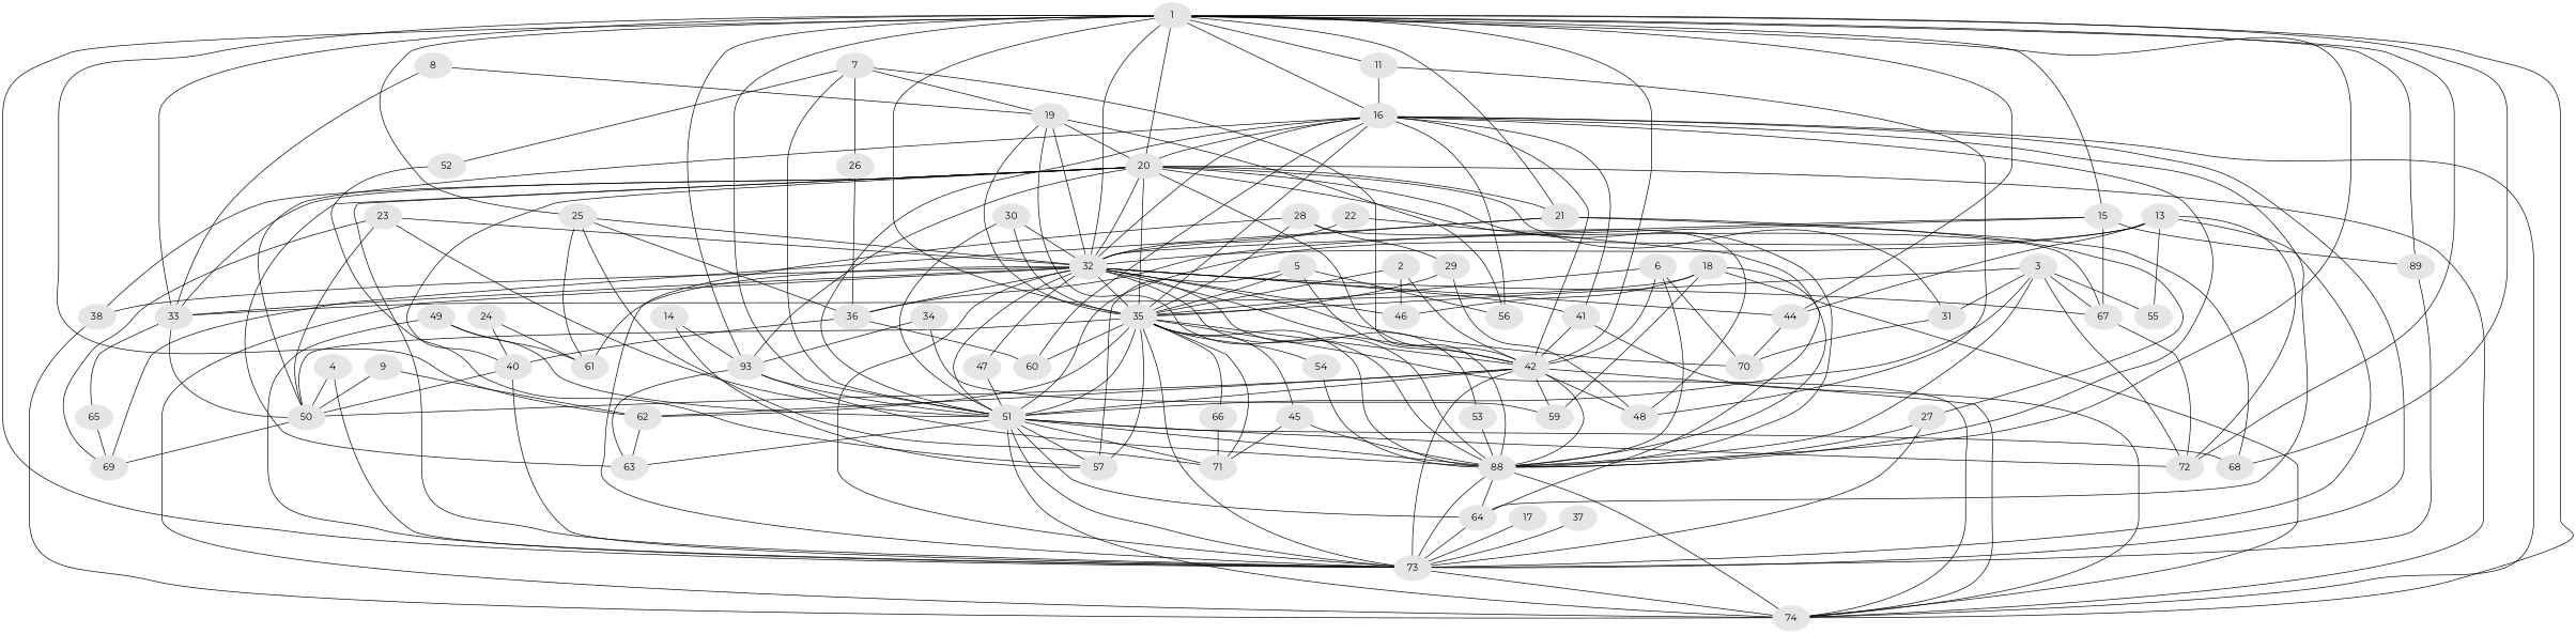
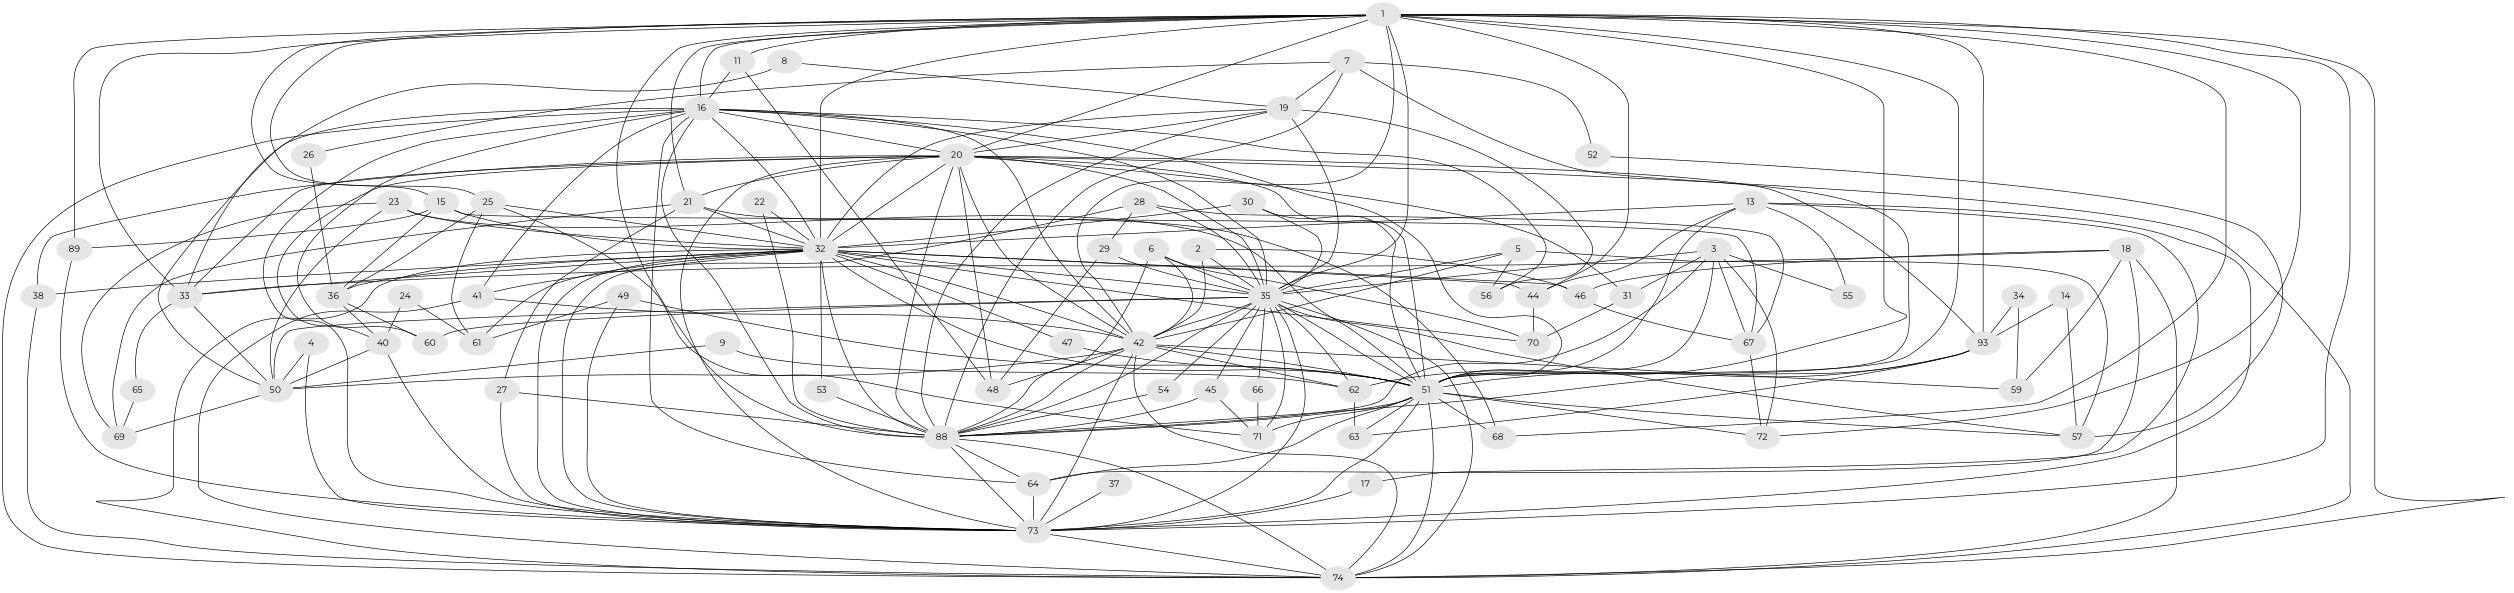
  graph {
    fontname=Montserrat
    node [color=gray90 fontname=Montserrat style=filled]
    edge [fontname=Montserrat weight=1.0]
    1
    11
    15
    16
    20
    21
    25
    32
    33
    35
    n11 [label=89]
    42
    n13 [label=93]
    44
    51
    n16 [label=88]
    62
    68
    72
    73
    74
    48
    67
    36
    50
    56
    41
    60
    64
    31
    38
    40
    27
    69
    61
    71
    46
    70
    47
    53
    65
    57
    45
    54
    66
    59
    63
    2
    3
    55
    4
    5
    6
    7
    19
    26
    52
    8
    9
    13
    17
    14
    18
    22
    23
    24
    28
    29
    30
    34
    37
    49
    1 -- 11
    1 -- 15
    1 -- 16
    1 -- 20 [weight=2.0]
    1 -- 21
    1 -- 25
    1 -- 32 [weight=2.0]
    1 -- 33
    1 -- 35 [weight=4.0]
    1 -- n11
    1 -- 42
    1 -- n13
    1 -- 44
    1 -- 51
    1 -- n16
    1 -- 62
    1 -- 68
    1 -- 72
    1 -- 73
    1 -- 74
    11 -- 16
    11 -- 48
    15 -- 32
    15 -- n11
    15 -- 67
    15 -- 36
    16 -- 20
    16 -- 32 [weight=2.0]
    16 -- 35
    16 -- 42
    16 -- 51
    16 -- n16 [weight=2.0]
    16 -- 73
    16 -- 74
    16 -- 50
    16 -- 56
    16 -- 41
    16 -- 60
    16 -- 64
    20 -- 21
    20 -- 32 [weight=2.0]
    20 -- 33
    20 -- 35
    20 -- 42 [weight=3.0]
    20 -- n13
-   20 -- 63
+   20 -- 51
    20 -- n16
    20 -- 73
    20 -- 74
    20 -- 48
    20 -- 31
    20 -- 38 [weight=2.0]
    20 -- 40
    21 -- 32
    21 -- 68
    21 -- 27
    21 -- 69
    25 -- 32
    25 -- 36
    25 -- 61
    25 -- 71
    32 -- 33
    32 -- 35 [weight=2.0]
    32 -- 42
    32 -- 44
    32 -- 51 [weight=3.0]
    32 -- n16 [weight=3.0]
    32 -- 73
    32 -- 74 [weight=2.0]
-   32 -- 67
+   46 -- 67
    32 -- 36
    32 -- 41
    32 -- 38 [weight=2.0]
    32 -- 61
    32 -- 46
    32 -- 70
    32 -- 47
    32 -- 53
    33 -- 50
    33 -- 65
    35 -- 42
    35 -- 51
    35 -- n16
    35 -- 62
    35 -- 73 [weight=2.0]
    35 -- 74
    35 -- 50
    35 -- 60
    35 -- 71
    35 -- 57
    35 -- 45
    35 -- 54
    35 -- 66
    n11 -- 73
    42 -- 51
    42 -- n16 [weight=2.0]
    42 -- 62
    42 -- 73
    42 -- 74
    42 -- 48
    42 -- 50
    42 -- 59
    n13 -- 51
    n13 -- n16
    n13 -- 63
    44 -- 70
    51 -- n16
    51 -- 68
    51 -- 72
    51 -- 73
    51 -- 74 [weight=2.0]
    51 -- 64
    51 -- 71
    51 -- 57
    51 -- 63
    n16 -- 73
    n16 -- 74
    n16 -- 64
    62 -- 63
    73 -- 74
    67 -- 72
    36 -- 60
    36 -- 40 [weight=2.0]
    50 -- 69
    41 -- 42
    41 -- 74
    64 -- 73
    31 -- 70
    38 -- 74
    40 -- 73
    40 -- 50
    27 -- n16
    27 -- 73
    47 -- 51
    53 -- n16
    65 -- 69
    45 -- n16
    45 -- 71
    54 -- n16
    66 -- 71
    2 -- 35
    2 -- 42
    2 -- 46
    3 -- 35
    3 -- 51
    3 -- n16
    3 -- 72
    3 -- 67
    3 -- 31
    3 -- 55
    4 -- 73
    4 -- 50
    5 -- 35
    5 -- 42
    5 -- 56
    5 -- 57
    6 -- 35
    6 -- 42
    6 -- n16
    6 -- 70
    7 -- 51
    7 -- n16
    7 -- 19
    7 -- 26
    7 -- 52
    19 -- 20
    19 -- 32
    19 -- 35
    19 -- n16
    19 -- 56
    26 -- 36
    52 -- 57
    8 -- 33
    8 -- 19
    9 -- 62
    9 -- 50
    13 -- 32
    13 -- 44
    13 -- 51
    13 -- 73
    13 -- 55
-   13 -- 72
+   13 -- 17
    17 -- 73
    14 -- n13
    14 -- 57
    18 -- 33
    18 -- 74
    18 -- 64
    18 -- 46
    18 -- 59
    22 -- 32 [weight=2.0]
    22 -- n16
    23 -- 32
    23 -- 51
    23 -- 50
    23 -- 69
    24 -- 40
    24 -- 61
    28 -- 35
    28 -- 73
    28 -- 67
    28 -- 29
    29 -- 35
    29 -- 48
    30 -- 32
    30 -- 35
    30 -- 51
    34 -- n13
    34 -- 59
    37 -- 73 [weight=2.0]
    49 -- 51
    49 -- 73
    49 -- 61
  }
